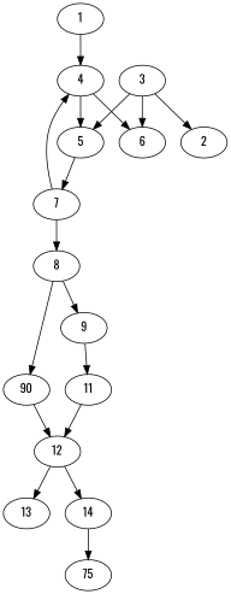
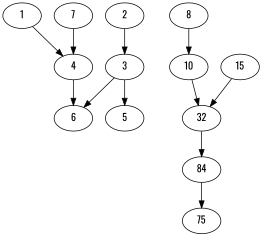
  digraph {
    fontname=Oswald
    node [alpha=0.19 fontname=Oswald]
    edge [fontname=Oswald]
    1 [expect_size=19857408]
    4 [alpha=0.02 expect_size=35079168]
    5 [alpha=0.14 expect_size=51004416]
    6 [alpha=0.15 expect_size=7131136]
    7 [alpha=0.03 expect_size=50401280]
    2 [expect_size=29975552]
    3 [alpha=0.11 expect_size=12133376]
    8 [alpha=0.15 expect_size=38902784]
-   9 [alpha=0.02 expect_size=39842816]
-   10 [alpha=0.14 expect_size=36978688 label=90]
-   11 [alpha=0.20 expect_size=51926016]
-   12 [alpha=0.10 expect_size=49623040]
-   13 [alpha=0.04 expect_size=47277056]
-   14 [alpha=0.10 expect_size=26811392]
+   10 [alpha=0.14 expect_size=36978688]
+   11 [alpha=0.20 expect_size=51926016 label=15]
+   12 [alpha=0.10 expect_size=49623040 label=32]
+   14 [alpha=0.10 expect_size=26811392 label=84]
    n15 [alpha=0.05 expect_size=32302080 label=75]
    1 -> 4
-   4 -> 5
    4 -> 6
-   5 -> 7
    7 -> 4
-   7 -> 8
-   3 -> 2
+   2 -> 3
    3 -> 5
    3 -> 6
-   8 -> 9
    8 -> 10
-   9 -> 11
    10 -> 12
    11 -> 12
-   12 -> 13
    12 -> 14
    14 -> n15
  }
